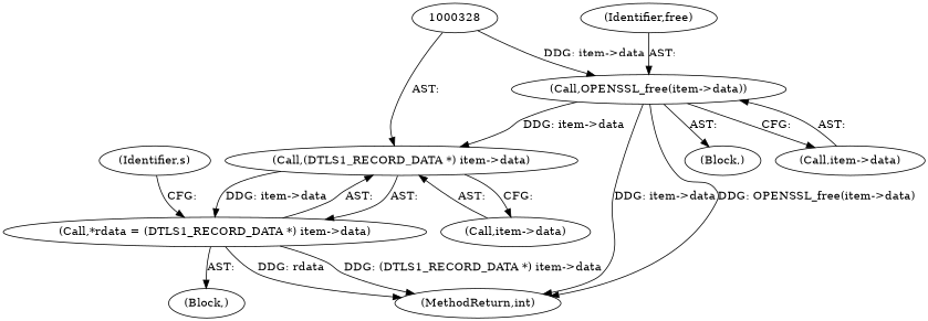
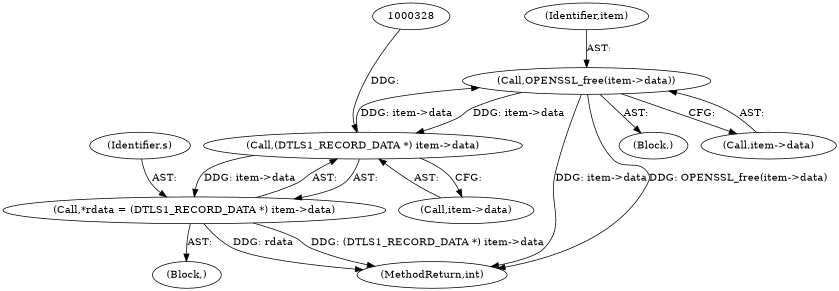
  digraph {
    n1 [label="(Call,OPENSSL_free(item->data))"]
    n2 [label="(Call,(DTLS1_RECORD_DATA *) item->data)"]
    n3 [label="(MethodReturn,int)"]
    n4 [label="(Block,)"]
    n5 [label="(Call,item->data)"]
    n6 [label="(Call,*rdata = (DTLS1_RECORD_DATA *) item->data)"]
    n7 [label="(Call,item->data)"]
    n8 [label="(Block,)"]
    n9 [label="(Identifier,s)"]
-   n10 [label="(Identifier,free)"]
+   n10 [label="(Identifier,item)"]
    1000328
    n1 -> n2 [label="DDG: item->data"]
    n1 -> n3 [label="DDG: item->data"]
    n1 -> n3 [label="DDG: OPENSSL_free(item->data)"]
    n1 -> n4 [label="AST: "]
    n1 -> n5 [label="CFG: "]
-   1000328 -> n1 [label="DDG: item->data"]
+   n2 -> n1 [label="DDG: item->data"]
    n2 -> n6 [label="AST: "]
    n2 -> n6 [label="DDG: item->data"]
    n2 -> n7 [label="CFG: "]
    n5 -> n1 [label="AST: "]
    n6 -> n2 [label="AST: "]
    n6 -> n3 [label="DDG: rdata"]
    n6 -> n3 [label="DDG: (DTLS1_RECORD_DATA *) item->data"]
    n6 -> n8 [label="AST: "]
    n7 -> n2 [label="AST: "]
-   n9 -> n6 [label="CFG: "]
+   n9 -> n6 [label="AST: "]
    n10 -> n1 [label="AST: "]
-   1000328 -> n2 [label="AST: "]
+   1000328 -> n2 [label="DDG: "]
  }
